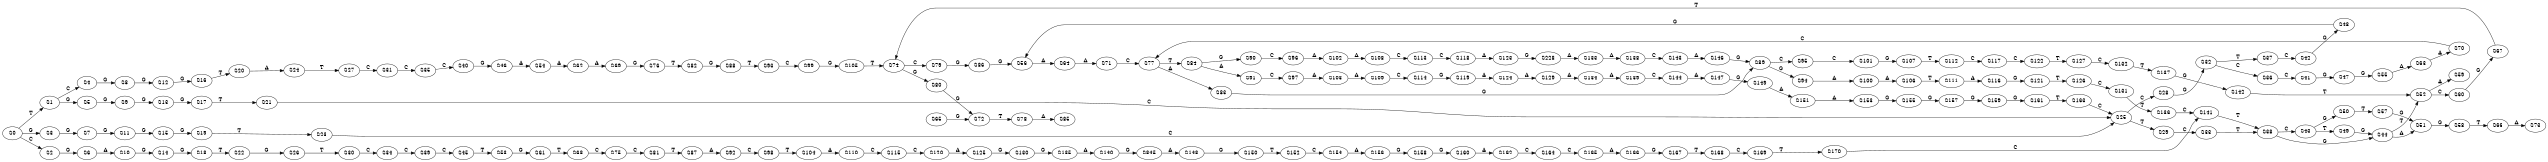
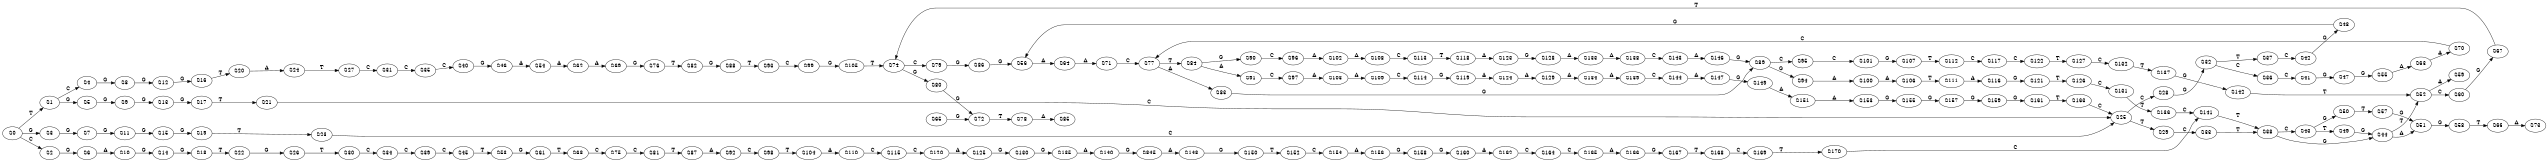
  strict digraph {
    rankdir=LR
    S0
    S1
    S2
    S3
    S4
    S5
    S6
    S7
    S8
    S9
    S10
    S11
    S12
    S13
    S14
    S15
    S16
    S17
    S18
    S19
    S20
    S21
    S22
    S23
    S24
    S25
    S26
    S27
    S28
    S29
    S30
    S31
    S32
    S33
    S34
    S35
    S36
    S37
    S38
    S39
    S40
    S41
    S42
    S43
    S44
    S45
    S46
    S47
    S48
    S49
    S50
    S51
    S52
    S53
    S54
    S55
    S56
    S57
    S58
    S59
    S60
    S61
    S62
    S63
    S64
    S66
    S67
    S68
    S69
    S70
    S71
    S65
    S72
    S73
    S74
    S75
    S76
    S77
    S78
    S79
    S80
    S81
    S82
    S83
    S84
    S85
    S86
    S87
    S88
    S89
    S90
    S91
    S92
    S93
    S94
    S95
    S96
    S97
    S98
    S99
    S100
    S101
    S102
    S103
    S104
    S105
    S106
    S107
    S108
    S109
    S110
    S111
    S112
    S113
    S114
    S115
    S116
    S117
    S118
    S119
    S120
    S121
    S122
    S123
    S124
    S125
    S126
    S127
-   S128 [label=S228]
+   S128
    S129
    S130
    S131
    S132
    S133
    S134
    S135
    S136
    S137
    S138
    S139
    S140
    S141
    S142
    S143
    S144
    n146 [label=S845]
    S146
    S147
    S148
    S149
    S150
    S151
    S152
    S153
    S154
    S155
    S156
    S157
    S158
    S159
    S160
    S161
    S162
    S163
    S164
    S165
    S166
    S167
    S168
    S169
    S170
    S0 -> S1 [label=T]
    S0 -> S2 [label=C]
    S0 -> S3 [label=G]
    S1 -> S4 [label=C]
    S1 -> S5 [label=G]
    S2 -> S6 [label=G]
    S3 -> S7 [label=G]
    S4 -> S8 [label=G]
    S5 -> S9 [label=G]
    S6 -> S10 [label=A]
    S7 -> S11 [label=G]
    S8 -> S12 [label=G]
    S9 -> S13 [label=G]
    S10 -> S14 [label=G]
    S11 -> S15 [label=G]
    S12 -> S16 [label=G]
    S13 -> S17 [label=G]
    S14 -> S18 [label=G]
    S15 -> S19 [label=G]
    S16 -> S20 [label=T]
    S17 -> S21 [label=T]
    S18 -> S22 [label=T]
    S19 -> S23 [label=T]
    S20 -> S24 [label=A]
    S21 -> S25 [label=C]
    S22 -> S26 [label=G]
    S23 -> S25 [label=C]
    S24 -> S27 [label=T]
    S25 -> S28 [label=C]
    S25 -> S29 [label=T]
    S26 -> S30 [label=T]
    S27 -> S31 [label=C]
    S28 -> S32 [label=G]
    S29 -> S33 [label=C]
    S30 -> S34 [label=C]
    S31 -> S35 [label=C]
    S32 -> S36 [label=C]
    S32 -> S37 [label=T]
    S33 -> S38 [label=T]
    S34 -> S39 [label=C]
    S35 -> S40 [label=C]
    S36 -> S41 [label=C]
    S37 -> S42 [label=C]
    S38 -> S43 [label=C]
    S38 -> S44 [label=G]
    S39 -> S45 [label=C]
    S40 -> S46 [label=G]
    S41 -> S47 [label=G]
    S42 -> S48 [label=G]
    S43 -> S49 [label=T]
    S43 -> S50 [label=G]
    S44 -> S51 [label=A]
    S44 -> S52 [label=T]
    S45 -> S53 [label=T]
    S46 -> S54 [label=A]
    S47 -> S55 [label=G]
    S48 -> S56 [label=G]
    S49 -> S44 [label=G]
    S50 -> S57 [label=T]
    S51 -> S58 [label=G]
    S52 -> S59 [label=A]
    S52 -> S60 [label=C]
    S53 -> S61 [label=G]
    S54 -> S62 [label=A]
    S55 -> S63 [label=A]
    S56 -> S64 [label=A]
    S57 -> S51 [label=G]
    S58 -> S66 [label=T]
    S60 -> S67 [label=G]
    S61 -> S68 [label=T]
    S62 -> S69 [label=A]
    S63 -> S70 [label=A]
    S64 -> S71 [label=A]
    S66 -> S73 [label=A]
    S67 -> S74 [label=T]
    S68 -> S75 [label=C]
    S69 -> S76 [label=G]
    S70 -> S77 [label=C]
    S71 -> S77 [label=C]
    S65 -> S72 [label=G]
    S72 -> S78 [label=T]
    S74 -> S79 [label=C]
    S74 -> S80 [label=G]
    S75 -> S81 [label=C]
    S76 -> S82 [label=T]
    S77 -> S83 [label=A]
    S77 -> S84 [label=T]
    S78 -> S85 [label=A]
    S79 -> S86 [label=G]
    S80 -> S72 [label=G]
    S81 -> S87 [label=T]
    S82 -> S88 [label=G]
    S83 -> S89 [label=G]
    S84 -> S90 [label=G]
    S84 -> S91 [label=A]
    S86 -> S56 [label=G]
    S87 -> S92 [label=A]
    S88 -> S93 [label=T]
    S89 -> S94 [label=G]
    S89 -> S95 [label=C]
    S90 -> S96 [label=C]
    S91 -> S97 [label=C]
    S92 -> S98 [label=C]
    S93 -> S99 [label=C]
    S94 -> S100 [label=A]
    S95 -> S101 [label=C]
    S96 -> S102 [label=A]
    S97 -> S103 [label=A]
    S98 -> S104 [label=T]
    S99 -> S105 [label=G]
    S100 -> S106 [label=A]
    S101 -> S107 [label=G]
    S102 -> S108 [label=A]
    S103 -> S109 [label=A]
    S104 -> S110 [label=A]
    S105 -> S74 [label=T]
    S106 -> S111 [label=T]
    S107 -> S112 [label=T]
    S108 -> S113 [label=C]
    S109 -> S114 [label=C]
    S110 -> S115 [label=C]
    S111 -> S116 [label=A]
    S112 -> S117 [label=C]
-   S113 -> S118 [label=C]
+   S113 -> S118 [label=T]
    S114 -> S119 [label=G]
    S115 -> S120 [label=C]
    S116 -> S121 [label=G]
    S117 -> S122 [label=C]
    S118 -> S123 [label=A]
    S119 -> S124 [label=A]
    S120 -> S125 [label=A]
    S121 -> S126 [label=T]
    S122 -> S127 [label=T]
    S123 -> S128 [label=G]
    S124 -> S129 [label=A]
    S125 -> S130 [label=G]
    S126 -> S131 [label=C]
    S127 -> S132 [label=C]
    S128 -> S133 [label=A]
    S129 -> S134 [label=A]
    S130 -> S135 [label=G]
    S131 -> S136 [label=T]
    S132 -> S137 [label=T]
    S133 -> S138 [label=A]
    S134 -> S139 [label=A]
    S135 -> S140 [label=A]
    S136 -> S141 [label=C]
    S137 -> S142 [label=G]
    S138 -> S143 [label=C]
    S139 -> S144 [label=C]
    S140 -> n146 [label=G]
    S141 -> S38 [label=T]
    S142 -> S52 [label=T]
    S143 -> S146 [label=A]
    S144 -> S147 [label=A]
    n146 -> S148 [label=A]
    S146 -> S89 [label=G]
    S147 -> S149 [label=G]
    S148 -> S150 [label=G]
    S149 -> S151 [label=A]
    S150 -> S152 [label=T]
    S151 -> S153 [label=A]
    S152 -> S154 [label=C]
    S153 -> S155 [label=G]
    S154 -> S156 [label=A]
    S155 -> S157 [label=G]
    S156 -> S158 [label=G]
    S157 -> S159 [label=G]
    S158 -> S160 [label=G]
    S159 -> S161 [label=G]
    S160 -> S162 [label=A]
    S161 -> S163 [label=T]
    S162 -> S164 [label=C]
    S163 -> S25 [label=C]
    S164 -> S165 [label=C]
    S165 -> S166 [label=A]
    S166 -> S167 [label=G]
    S167 -> S168 [label=T]
    S168 -> S169 [label=C]
    S169 -> S170 [label=T]
    S170 -> S141 [label=C]
  }
